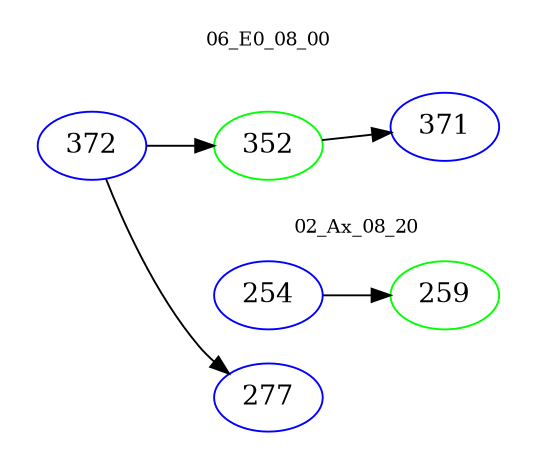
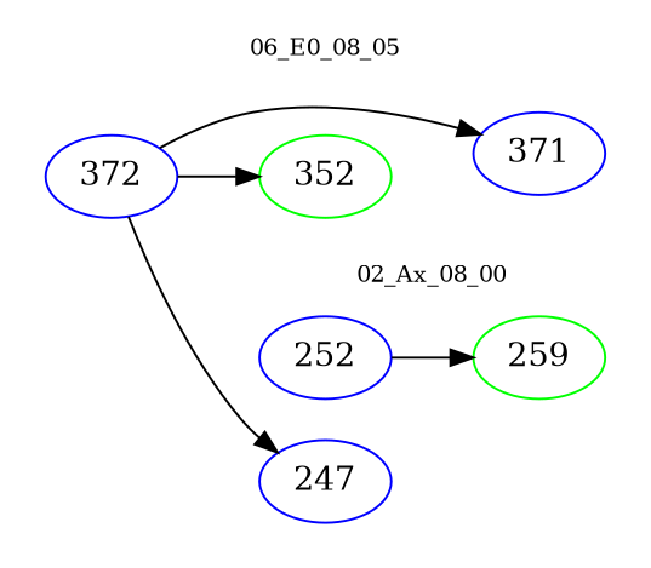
  digraph {
    rankdir=LR
    node [color=blue]
    edge [color=black]
-   n1 [label=254]
-   n2 [label=277]
+   n1 [label=252]
+   n2 [label=247]
    n3 [color=green label=259]
    n4 [label=372]
    n5 [color=green label=352]
    n6 [label=371]
    subgraph cluster_1 {
      color=white
      fontsize=10
-     label="02_Ax_08_20"
+     label="02_Ax_08_00"
      n1
      n2
      n3
    }
    subgraph cluster_2 {
      color=white
      fontsize=10
-     label="06_E0_08_00"
+     label="06_E0_08_05"
      n4
      n5
      n6
    }
    n1 -> n3
    n4 -> n2
    n4 -> n5
-   n5 -> n6
+   n4 -> n6
  }
